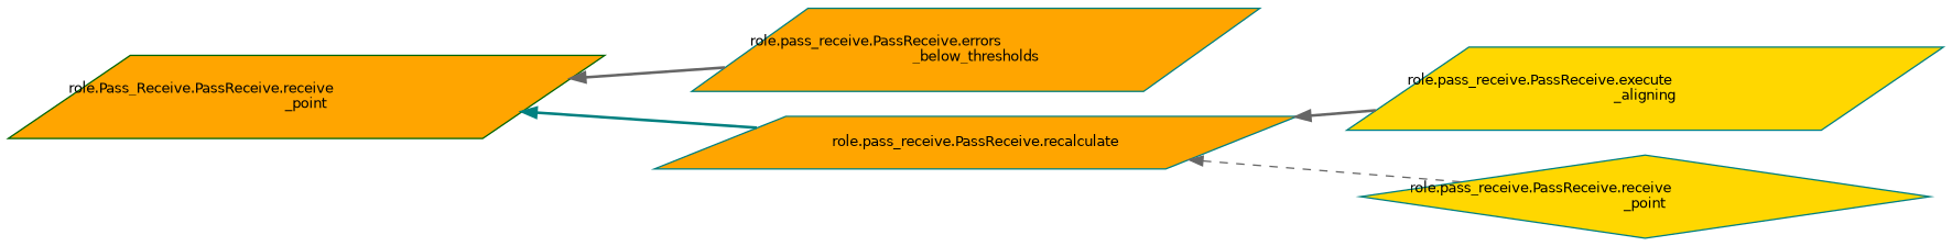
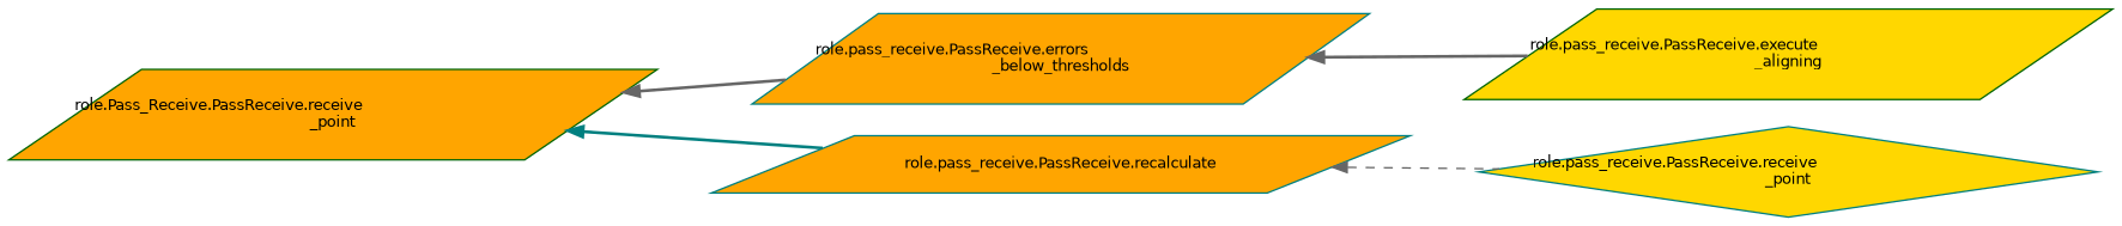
  digraph {
    rankdir=LR
    node [color=teal fillcolor=orange fontname=Helvetica fontsize=10 shape=parallelogram style=filled]
    edge [color=gray40 dir=back fontname=Helvetica fontsize=10 labelfontname=Helvetica labelfontsize=10 style=bold]
    n1 [color=darkgreen fontcolor=black height=0.2 label="role.Pass_Receive.PassReceive.receive\l_point" width=0.4]
    n2 [height=0.2 label="role.pass_receive.PassReceive.errors\l_below_thresholds" width=0.4]
    n3 [height=0.2 label="role.pass_receive.PassReceive.recalculate" width=0.4]
-   n4 [fillcolor=gold height=0.2 label="role.pass_receive.PassReceive.execute\l_aligning" width=0.4]
+   n4 [color=darkgreen fillcolor=gold height=0.2 label="role.pass_receive.PassReceive.execute\l_aligning" width=0.4]
    n5 [fillcolor=gold height=0.2 label="role.pass_receive.PassReceive.receive\l_point" shape=diamond width=0.4]
    n1 -> n2
    n1 -> n3 [color=teal]
-   n3 -> n4
+   n2 -> n4
    n3 -> n5 [style=dashed]
  }
